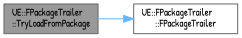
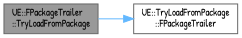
  digraph {
    rankdir=LR
    fontname="Patrick Hand"
    node [fontname="Patrick Hand" fontsize=10 shape=box style=filled]
    n1 [color=gray40 fillcolor=grey60 fontcolor=black height=0.2 label="UE::FPackageTrailer\l::TryLoadFromPackage" width=0.4]
-   n2 [color=grey40 fillcolor=white height=0.2 label="UE::FPackageTrailer\l::FPackageTrailer" width=0.4]
+   n2 [color=grey40 fillcolor=white height=0.2 label="UE::TryLoadFromPackage\l::FPackageTrailer" width=0.4]
    n1 -> n2 [color=steelblue1 fontname="Patrick Hand" fontsize=10 labelfontname=Helvetica labelfontsize=10 style=solid]
  }
